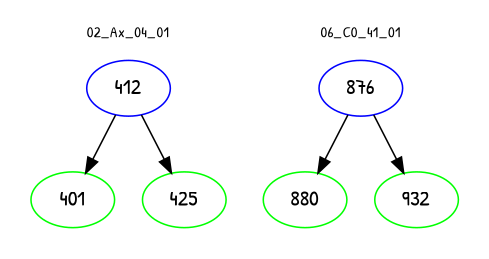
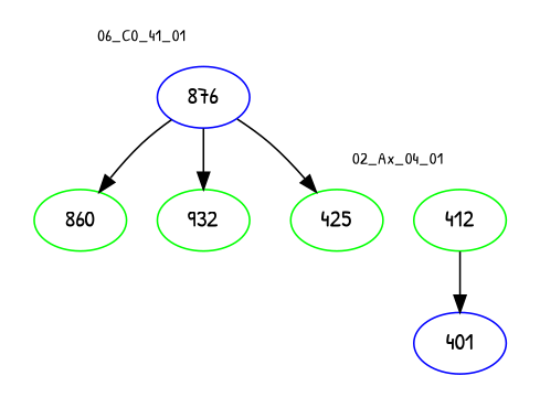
  digraph {
    fontname="Patrick Hand"
    node [color=green fontname="Patrick Hand"]
    edge [color=black fontname="Patrick Hand"]
-   n1 [color=blue label=412]
-   n2 [label=401]
+   n1 [label=412]
+   n2 [color=blue label=401]
    n3 [label=425]
    n4 [color=blue label=876]
-   n5 [label=880]
+   n5 [label=860]
    n6 [label=932]
    subgraph cluster_1 {
      color=white
      fontsize=10
      label="02_Ax_04_01"
      n1
      n2
      n3
    }
    subgraph cluster_2 {
      color=white
      fontsize=10
      label="06_C0_41_01"
      n4
      n5
      n6
    }
    n1 -> n2
-   n1 -> n3
+   n4 -> n3
    n4 -> n5
    n4 -> n6
  }
